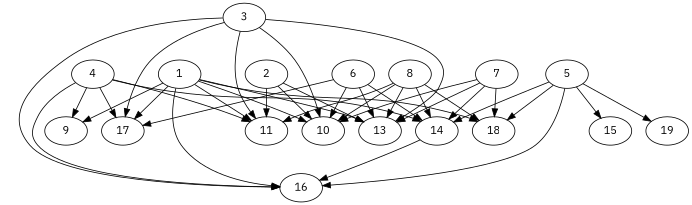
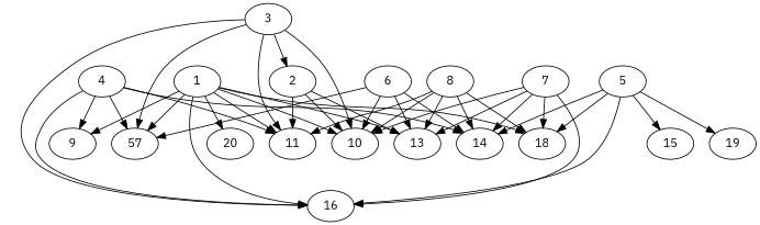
  digraph {
    fontname="IBM Plex Sans"
    node [alpha=0.06 fontname="IBM Plex Sans"]
    edge [fontname="IBM Plex Sans"]
    1 [alpha=0.08 expect_size=18032640]
    9 [alpha=0.19 expect_size=28244992]
    10 [expect_size=29696000]
    11 [alpha=0.18 expect_size=28283904]
    13 [alpha=0.07 expect_size=41264128]
    16 [alpha=0.09 expect_size=19504128]
-   17 [alpha=0.10 expect_size=33147904]
+   17 [alpha=0.10 expect_size=33147904 label=57]
    18 [alpha=0.16 expect_size=18018304]
+   20 [alpha=0.03 expect_size=47411200]
    2 [alpha=0.17 expect_size=52134912]
    3 [alpha=0.15 expect_size=13339648]
    4 [alpha=0.03 expect_size=22160384]
    14 [alpha=0.17 expect_size=28640256]
    5 [alpha=0.13 expect_size=29822976]
    15 [alpha=0.04 expect_size=36546560]
    19 [alpha=0.16 expect_size=48724992]
    6 [expect_size=13341696]
    7 [alpha=0.14 expect_size=41443328]
    8 [alpha=0.13 expect_size=9465856]
    1 -> 9
    1 -> 10
    1 -> 11
    1 -> 13
    1 -> 16
    1 -> 17
    1 -> 18
+   1 -> 20
    2 -> 10
    2 -> 11
    2 -> 13
    3 -> 10
    3 -> 11
-   3 -> 13
+   3 -> 2
    3 -> 16
    3 -> 17
    4 -> 9
    4 -> 11
    4 -> 16
    4 -> 17
    4 -> 14
    5 -> 16
    5 -> 18
    5 -> 14
    5 -> 15
    5 -> 19
    6 -> 10
    6 -> 13
    6 -> 17
    6 -> 14
    7 -> 10
    7 -> 13
-   14 -> 16
+   7 -> 16
    7 -> 18
    7 -> 14
    8 -> 10
    8 -> 11
    8 -> 13
    8 -> 18
    8 -> 14
  }
